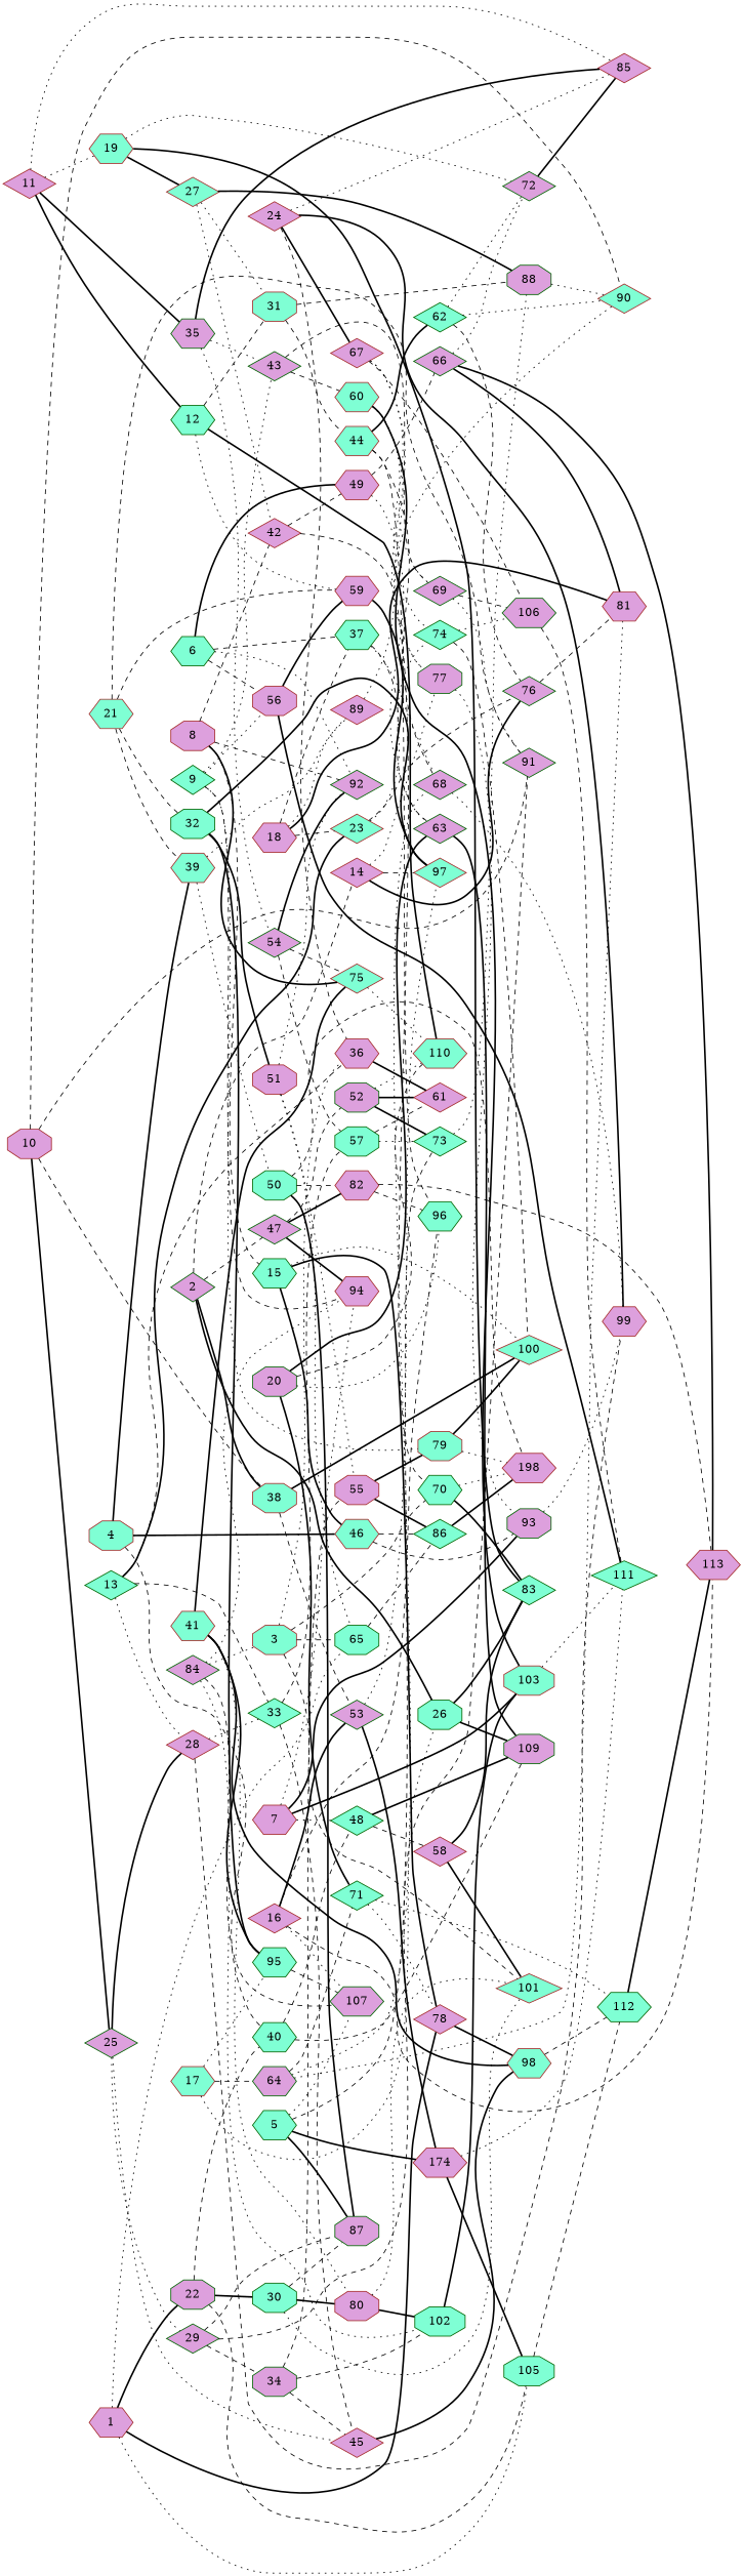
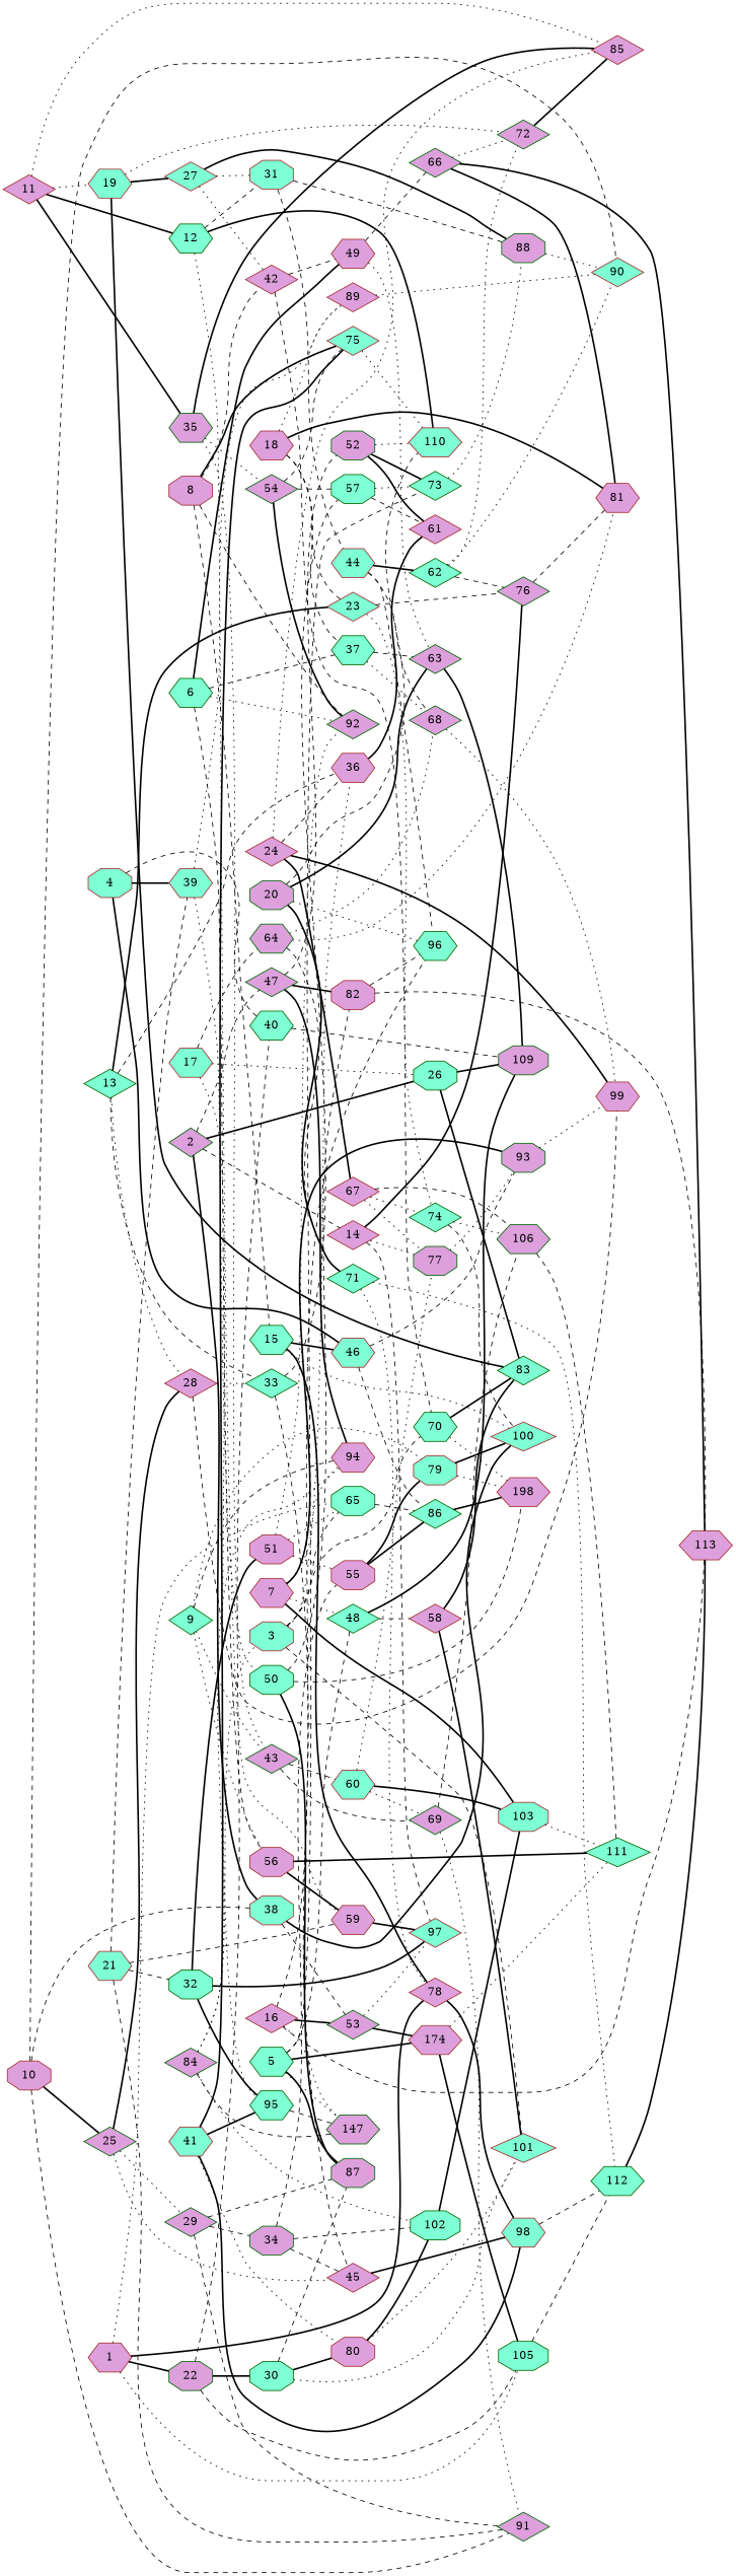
  graph {
    rankdir=LR
    node [color=darkgreen fillcolor=plum shape=diamond style=filled]
    edge [style=dashed]
    1 [color=brown shape=hexagon]
    22 [shape=octagon]
    65 [fillcolor=aquamarine shape=octagon]
    78 [color=brown]
    105 [fillcolor=aquamarine shape=octagon]
    40 [fillcolor=aquamarine shape=hexagon]
    30 [fillcolor=aquamarine shape=octagon]
    86 [fillcolor=aquamarine]
    98 [color=brown fillcolor=aquamarine shape=hexagon]
    112 [fillcolor=aquamarine shape=hexagon]
    14 [color=brown]
    2
    26 [fillcolor=aquamarine shape=octagon]
    38 [color=brown fillcolor=aquamarine shape=octagon]
    47
    76
    77 [shape=octagon]
    97 [color=brown fillcolor=aquamarine]
    83 [fillcolor=aquamarine]
    109 [shape=octagon]
    100 [color=brown fillcolor=aquamarine]
    53
    94 [color=brown shape=hexagon]
    52 [shape=octagon]
-   82 [color=brown shape=hexagon]
+   82 [color=brown shape=octagon]
    3 [color=brown fillcolor=aquamarine shape=octagon]
    36 [color=brown shape=hexagon]
    70 [fillcolor=aquamarine shape=hexagon]
    101 [color=brown fillcolor=aquamarine]
    61 [color=brown]
    n31 [color=brown label=198 shape=hexagon]
    4 [color=brown fillcolor=aquamarine shape=octagon]
    39 [color=brown fillcolor=aquamarine shape=hexagon]
    46 [color=brown fillcolor=aquamarine shape=hexagon]
    89 [color=brown]
    50 [fillcolor=aquamarine shape=octagon]
    48 [fillcolor=aquamarine]
    93 [shape=octagon]
    5 [fillcolor=aquamarine shape=hexagon]
    73 [fillcolor=aquamarine]
    87 [shape=octagon]
    n42 [color=brown label=174 shape=hexagon]
-   107 [shape=hexagon]
+   107 [shape=hexagon label=147]
    88 [shape=octagon]
    111 [fillcolor=aquamarine]
    6 [fillcolor=aquamarine shape=hexagon]
    37 [fillcolor=aquamarine shape=hexagon]
    49 [color=brown shape=hexagon]
    56 [color=brown shape=octagon]
    92
    63
    68
    66
    59 [color=brown shape=hexagon]
    7 [color=brown shape=hexagon]
    103 [color=brown fillcolor=aquamarine shape=octagon]
    58 [color=brown]
    99 [color=brown shape=hexagon]
    8 [color=brown shape=octagon]
    15 [fillcolor=aquamarine shape=hexagon]
    42 [color=brown]
    75 [color=brown fillcolor=aquamarine]
    110 [color=brown fillcolor=aquamarine shape=hexagon]
    9 [fillcolor=aquamarine]
    43
    79 [color=brown fillcolor=aquamarine shape=octagon]
    60 [color=brown fillcolor=aquamarine shape=hexagon]
    69
    10 [color=brown shape=octagon]
    25
    90 [color=brown fillcolor=aquamarine]
    91
    28 [color=brown]
    29
    45 [color=brown]
    11 [color=brown]
    12 [fillcolor=aquamarine shape=hexagon]
    19 [color=brown fillcolor=aquamarine shape=hexagon]
    35 [shape=hexagon]
    85 [color=brown]
    31 [color=brown fillcolor=aquamarine shape=octagon]
    27 [color=brown fillcolor=aquamarine]
    72
    54
    44 [color=brown fillcolor=aquamarine shape=hexagon]
    13 [fillcolor=aquamarine]
    23 [color=brown fillcolor=aquamarine]
    33 [fillcolor=aquamarine]
    74 [fillcolor=aquamarine]
    57 [fillcolor=aquamarine shape=octagon]
    81 [color=brown shape=hexagon]
    16 [color=brown]
    96 [fillcolor=aquamarine shape=hexagon]
    113 [color=brown shape=hexagon]
    17 [color=brown fillcolor=aquamarine shape=hexagon]
    64 [shape=hexagon]
    95 [fillcolor=aquamarine shape=hexagon]
    71 [fillcolor=aquamarine]
    18 [color=brown shape=hexagon]
    20 [shape=octagon]
    21 [color=brown fillcolor=aquamarine shape=hexagon]
    32 [fillcolor=aquamarine shape=octagon]
    51 [color=brown shape=octagon]
    80 [color=brown shape=octagon]
    106 [shape=hexagon]
    24 [color=brown]
    67 [color=brown]
    34 [shape=octagon]
    55 [color=brown shape=octagon]
    102 [fillcolor=aquamarine shape=octagon]
    62 [fillcolor=aquamarine]
    41 [color=brown fillcolor=aquamarine shape=hexagon]
    84
    1 -- 22 [style=bold]
    1 -- 65 [style=dotted]
    1 -- 78 [style=bold]
    1 -- 105 [style=dotted]
    22 -- 105
    22 -- 40
    22 -- 30 [style=bold]
    65 -- 86
    78 -- 98 [style=bold]
    105 -- 112
    40 -- 109
-   40 -- 48
+   5 -- 48
    30 -- 101 [style=dotted]
    30 -- 87
    30 -- 80 [style=bold]
    86 -- n31 [style=bold]
    98 -- 112
    112 -- 113 [style=bold]
    14 -- 76 [style=bold]
    14 -- 77 [style=dotted]
    14 -- 97
    2 -- 14
    2 -- 26 [style=bold]
    2 -- 38 [style=bold]
    2 -- 47
    26 -- 83 [style=bold]
    26 -- 109 [style=bold]
    38 -- 100 [style=bold]
    38 -- 53
    47 -- 94 [style=bold]
    47 -- 52
    47 -- 82 [style=bold]
    76 -- 81
    77 -- 93 [style=dotted]
    53 -- 97 [style=dotted]
    53 -- n42 [style=bold]
    52 -- 61 [style=bold]
    52 -- 73 [style=bold]
    52 -- 110 [style=dotted]
    82 -- 96
    82 -- 113
    3 -- 65
    3 -- 36 [style=dotted]
    3 -- 70
    3 -- 101
    36 -- 61 [style=bold]
    70 -- 83 [style=bold]
    70 -- n31 [style=dotted]
    4 -- 40
    4 -- 39 [style=bold]
    4 -- 46 [style=bold]
    39 -- 89 [style=dotted]
    39 -- 50 [style=dotted]
    46 -- 86
    46 -- 93
    89 -- 90 [style=dotted]
    50 -- 82
    50 -- n31
    50 -- 87 [style=bold]
    48 -- 109 [style=bold]
    48 -- 58
    93 -- 99 [style=dotted]
    5 -- 73
    5 -- 87 [style=bold]
    5 -- n42 [style=bold]
    5 -- 107 [style=dotted]
    73 -- 88 [style=dotted]
    n42 -- 105 [style=bold]
    n42 -- 111 [style=dotted]
    88 -- 90 [style=dotted]
    6 -- 37
    6 -- 49 [style=bold]
    6 -- 56
    6 -- 92 [style=dotted]
    37 -- 63
    37 -- 68 [style=dotted]
    49 -- 63 [style=dotted]
    49 -- 66
    56 -- 111 [style=bold]
    56 -- 59 [style=bold]
    63 -- 109 [style=bold]
    68 -- 99 [style=dotted]
    66 -- 72 [style=dotted]
    66 -- 81 [style=bold]
    66 -- 113 [style=bold]
    59 -- 97 [style=bold]
    7 -- 94 [style=dotted]
    7 -- 48 [style=dotted]
    7 -- 93 [style=bold]
    7 -- 103 [style=bold]
    103 -- 111 [style=dotted]
    58 -- 83 [style=bold]
    58 -- 101 [style=bold]
    8 -- 92
    8 -- 15
    8 -- 42
    8 -- 75 [style=bold]
    15 -- 78 [style=bold]
    15 -- 100 [style=dotted]
    15 -- 46 [style=bold]
    42 -- 70
    42 -- 49
    75 -- 110 [style=dotted]
    9 -- 94
    9 -- 56 [style=dotted]
    9 -- 43 [style=dotted]
    9 -- 79 [style=dotted]
    43 -- 60
    43 -- 69
    79 -- 100 [style=bold]
    79 -- n31 [style=dotted]
    60 -- 77 [style=dotted]
    60 -- 103 [style=bold]
    60 -- 69 [style=dotted]
    69 -- 91 [style=dotted]
    69 -- 106
    10 -- 38
    10 -- 25 [style=bold]
    10 -- 90
    10 -- 91
    25 -- 28 [style=bold]
    25 -- 29 [style=dotted]
    25 -- 45 [style=dotted]
    28 -- 99
    28 -- 33 [style=dotted]
    29 -- 87
    29 -- 91
    29 -- 34
    45 -- 98 [style=bold]
    11 -- 12 [style=bold]
    11 -- 19 [style=dotted]
    11 -- 35 [style=bold]
    11 -- 85 [style=dotted]
    12 -- 59 [style=dotted]
    12 -- 110 [style=bold]
    12 -- 31
    19 -- 83 [style=bold]
    19 -- 27 [style=bold]
    19 -- 72 [style=dotted]
    35 -- 43 [style=dotted]
    35 -- 85 [style=bold]
    35 -- 54 [style=dotted]
    31 -- 88
    31 -- 44
    27 -- 88 [style=bold]
    27 -- 42 [style=dotted]
    27 -- 31 [style=dotted]
    72 -- 85 [style=bold]
    54 -- 92 [style=bold]
    54 -- 75
    54 -- 57
    44 -- 68
    44 -- 96
    44 -- 62 [style=bold]
    13 -- 36
    13 -- 28 [style=dotted]
    13 -- 23 [style=bold]
    13 -- 33
    23 -- 76
    23 -- 74 [style=dotted]
    33 -- 45
    33 -- 57
    74 -- 100
    74 -- 106 [style=dotted]
    57 -- 61
    57 -- 73 [style=dotted]
    16 -- 53 [style=bold]
    16 -- 107 [style=dotted]
    16 -- 96
    16 -- 113
    17 -- 26 [style=dotted]
    17 -- 64
    17 -- 95 [style=dotted]
    64 -- 68 [style=dotted]
    64 -- 81 [style=dotted]
    64 -- 71
    95 -- 107
    71 -- 78 [style=dotted]
    71 -- 112 [style=dotted]
    18 -- 89 [style=dotted]
    18 -- 37
    18 -- 23
    18 -- 81 [style=bold]
    20 -- 63 [style=bold]
    20 -- 110
    20 -- 96 [style=dotted]
    20 -- 71 [style=bold]
    21 -- 39
    21 -- 59
    21 -- 91
    21 -- 32
    32 -- 97 [style=bold]
    32 -- 95 [style=bold]
    32 -- 51 [style=bold]
    51 -- 65 [style=dotted]
    51 -- 92 [style=dotted]
    51 -- 55 [style=dotted]
    80 -- 101 [style=dotted]
    80 -- 102 [style=bold]
    106 -- 111
    24 -- 36
    24 -- 99 [style=bold]
    24 -- 85 [style=dotted]
    24 -- 67 [style=bold]
    67 -- 77 [style=dotted]
    67 -- 74 [style=dotted]
    67 -- 106
    34 -- 45
    34 -- 55
    34 -- 102
    55 -- 86 [style=bold]
    55 -- 79 [style=bold]
    102 -- 103 [style=bold]
    62 -- 76
    62 -- 90 [style=dotted]
    62 -- 72 [style=dotted]
    41 -- 98 [style=bold]
    41 -- 75 [style=bold]
    41 -- 95 [style=bold]
    41 -- 80 [style=dotted]
    84 -- 94 [style=dotted]
    84 -- 3 [style=dotted]
    84 -- 107
    84 -- 102 [style=dotted]
  }
